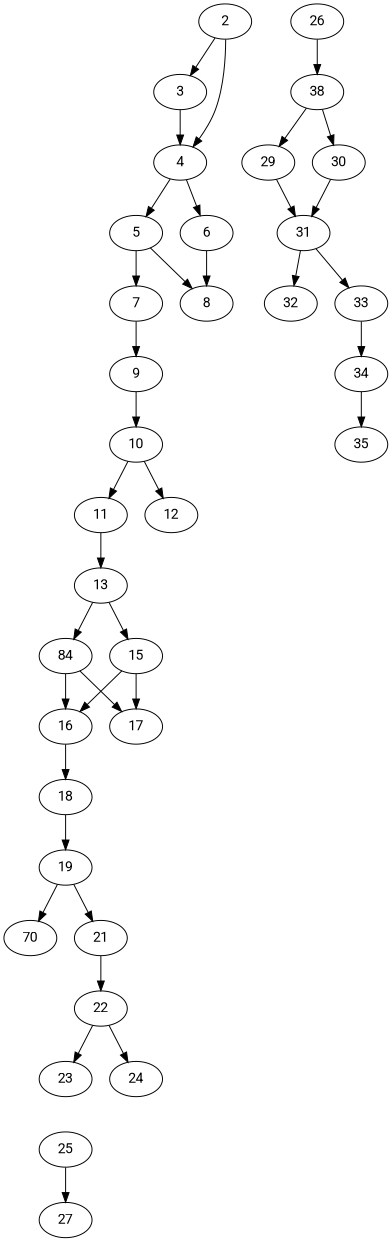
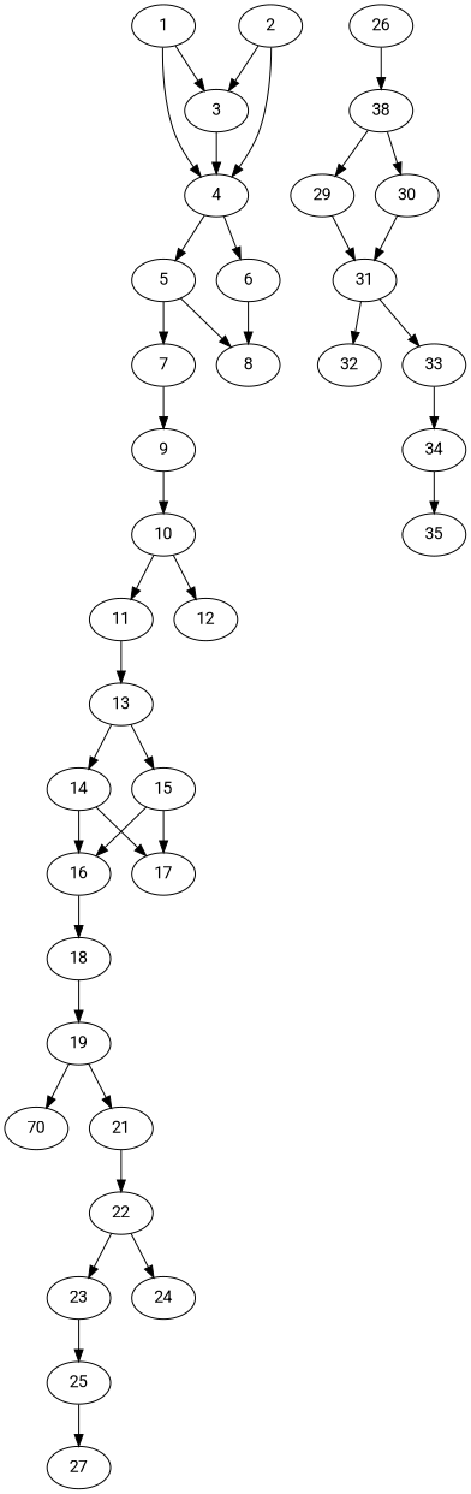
  digraph {
    fontname=Roboto
    node [alpha=0.05 fontname=Roboto]
    edge [fontname=Roboto]
+   1 [alpha=0.01 expect_size=31990784]
    3 [alpha=0.11 expect_size=19156992]
    4 [expect_size=6671360]
    5 [expect_size=8848384]
    6 [alpha=0.03 expect_size=11343872]
    7 [alpha=0.17 expect_size=25979904]
    8 [alpha=0.00 expect_size=28316672]
    2 [alpha=0.17 expect_size=36302848]
    9 [alpha=0.17 expect_size=16841728]
    10 [alpha=0.19 expect_size=40176640]
    11 [alpha=0.04 expect_size=23609344]
    12 [expect_size=25216000]
    13 [alpha=0.15 expect_size=17980416]
-   14 [alpha=0.20 expect_size=44381184 label=84]
+   14 [alpha=0.20 expect_size=44381184]
    15 [alpha=0.10 expect_size=8784896]
    16 [alpha=0.12 expect_size=19688448]
    17 [alpha=0.02 expect_size=26405888]
    18 [alpha=0.09 expect_size=19032064]
    19 [alpha=0.20 expect_size=19388416]
    n20 [alpha=0.09 expect_size=12756992 label=70]
    21 [alpha=0.10 expect_size=10919936]
    22 [expect_size=19292160]
    23 [expect_size=31873024]
    24 [expect_size=19460096]
    25 [alpha=0.07 expect_size=19046400]
    27 [alpha=0.06 expect_size=21677056]
    26 [alpha=0.12 expect_size=41707520]
    n28 [alpha=0.09 expect_size=27111424 label=38]
    29 [alpha=0.17 expect_size=49218560]
    30 [alpha=0.00 expect_size=48877568]
    31 [alpha=0.11 expect_size=24018944]
    32 [alpha=0.10 expect_size=48576512]
    33 [alpha=0.15 expect_size=12052480]
    34 [alpha=0.16 expect_size=22735872]
    35 [alpha=0.19 expect_size=34869248]
+   1 -> 3
+   1 -> 4
    3 -> 4
    4 -> 5
    4 -> 6
    5 -> 7
    5 -> 8
    6 -> 8
    7 -> 9
    2 -> 3
    2 -> 4
    9 -> 10
    10 -> 11
    10 -> 12
    11 -> 13
    13 -> 14
    13 -> 15
    14 -> 16
    14 -> 17
    15 -> 16
    15 -> 17
    16 -> 18
    18 -> 19
    19 -> n20
    19 -> 21
    21 -> 22
    22 -> 23
    22 -> 24
+   23 -> 25
    25 -> 27
    26 -> n28
    n28 -> 29
    n28 -> 30
    29 -> 31
    30 -> 31
    31 -> 32
    31 -> 33
    33 -> 34
    34 -> 35
  }
